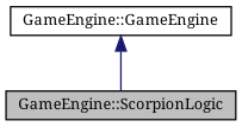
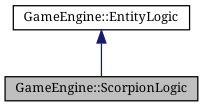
  digraph {
    fontname="Noto Serif"
    node [color=black fontname="Noto Serif" fontsize=10 shape=record style=filled]
    n1 [fillcolor=grey75 fontcolor=black height=0.2 label="GameEngine::ScorpionLogic" width=0.4]
-   n2 [fillcolor=white height=0.2 label="GameEngine::GameEngine" width=0.4]
+   n2 [fillcolor=white height=0.2 label="GameEngine::EntityLogic" width=0.4]
    n2 -> n1 [color=midnightblue dir=back fontname="Noto Serif" fontsize=10 labelfontname=Helvetica labelfontsize=10 style=solid]
  }
